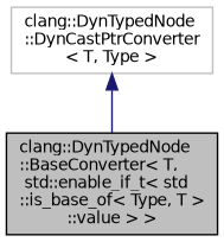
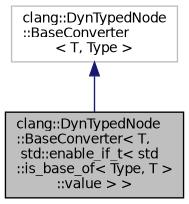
  digraph {
    node [fontname=Helvetica fontsize=10 shape=record]
    n1 [color=black fillcolor=grey75 fontcolor=black height=0.2 label="clang::DynTypedNode\l::BaseConverter\< T,\l std::enable_if_t\< std\l::is_base_of\< Type, T \>\l::value \> \>" style=filled width=0.4]
-   n2 [color=grey75 height=0.2 label="clang::DynTypedNode\l::DynCastPtrConverter\l\< T, Type \>" width=0.4]
+   n2 [color=grey75 height=0.2 label="clang::DynTypedNode\l::BaseConverter\l\< T, Type \>" width=0.4]
    n2 -> n1 [color=midnightblue dir=back fontname=Helvetica fontsize=10 labelfontname=Helvetica labelfontsize=10 style=solid]
  }
